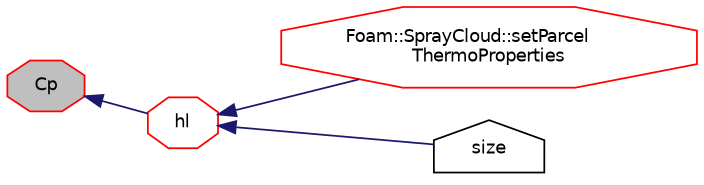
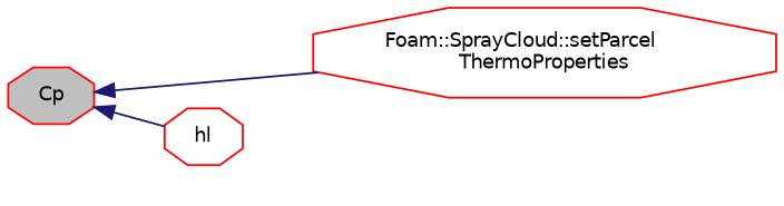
  digraph {
    rankdir=LR
    node [color=red fontname=Helvetica fontsize=10 shape=octagon]
    edge [color=midnightblue dir=back fontname=Helvetica fontsize=10 labelfontname=Helvetica labelfontsize=10 style=solid]
    n1 [fillcolor=grey75 fontcolor=black height=0.2 label=Cp style=filled width=0.4]
    n2 [height=0.2 label=hl width=0.4]
    n3 [height=0.2 label="Foam::SprayCloud::setParcel\lThermoProperties" width=0.4]
-   n4 [color=black height=0.2 label=size shape=house width=0.4]
    n1 -> n2
-   n2 -> n3
-   n2 -> n4
+   n1 -> n3
  }
